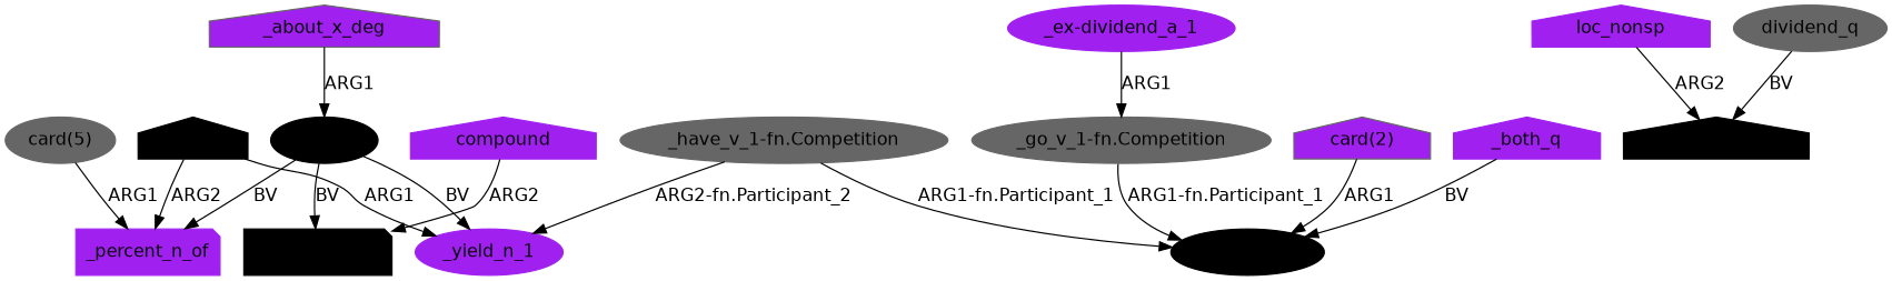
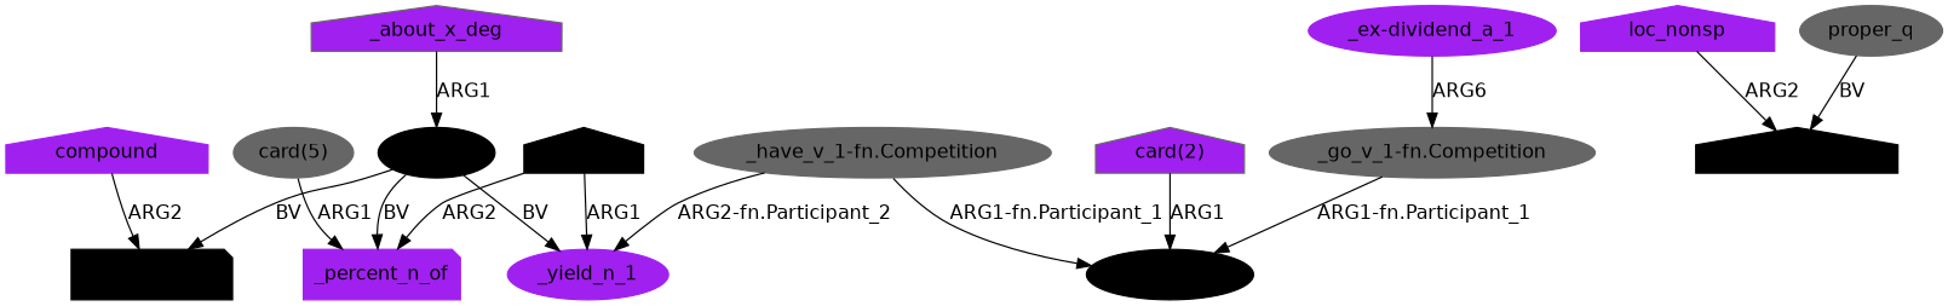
  digraph {
    fontname="DejaVu Sans"
    node [color=purple fontname="DejaVu Sans" shape=ellipse style=filled]
    edge [fontname="DejaVu Sans"]
    _of_p [color=black shape=house]
    _yield_n_1
    _percent_n_of [shape=note]
    udef_q [color=black]
    _dividend_n_1 [color=black shape=note]
    loc_nonsp [shape=house]
    "dofw(Wed)" [color=black shape=house]
    "_go_v_1-fn.Competition" [color=gray40]
    _stock_n_1 [color=black]
    "card(2)" [color=gray40 fillcolor=purple shape=house]
    "_ex-dividend_a_1"
-   proper_q [color=gray40 label=dividend_q]
+   proper_q [color=gray40]
    "card(5)" [color=gray40]
    "_have_v_1-fn.Competition" [color=gray40]
    _about_x_deg [color=gray40 fillcolor=purple shape=house]
-   _both_q [shape=house]
    compound [shape=house]
    _of_p -> _yield_n_1 [label=ARG1]
    _of_p -> _percent_n_of [label=ARG2]
    udef_q -> _yield_n_1 [label=BV]
    udef_q -> _percent_n_of [label=BV]
    udef_q -> _dividend_n_1 [label=BV]
    loc_nonsp -> "dofw(Wed)" [label=ARG2]
    "_go_v_1-fn.Competition" -> _stock_n_1 [label="ARG1-fn.Participant_1"]
    "card(2)" -> _stock_n_1 [label=ARG1]
-   "_ex-dividend_a_1" -> "_go_v_1-fn.Competition" [label=ARG1]
+   "_ex-dividend_a_1" -> "_go_v_1-fn.Competition" [label=ARG6]
    proper_q -> "dofw(Wed)" [label=BV]
    "card(5)" -> _percent_n_of [label=ARG1]
    "_have_v_1-fn.Competition" -> _yield_n_1 [label="ARG2-fn.Participant_2"]
    "_have_v_1-fn.Competition" -> _stock_n_1 [label="ARG1-fn.Participant_1"]
    _about_x_deg -> udef_q [label=ARG1]
-   _both_q -> _stock_n_1 [label=BV]
    compound -> _dividend_n_1 [label=ARG2]
  }
